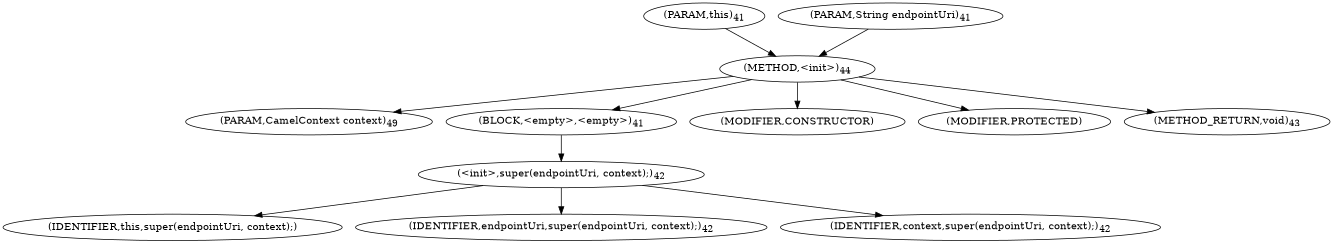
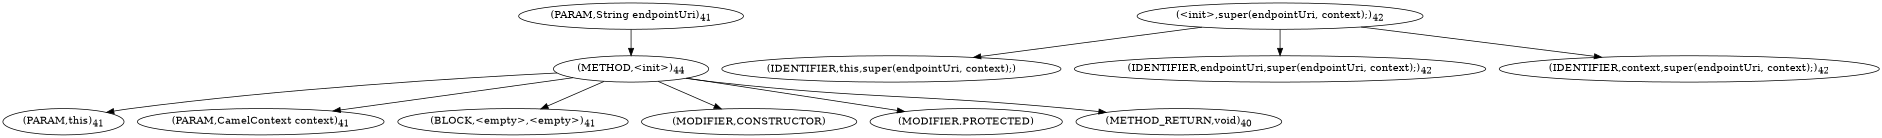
  digraph {
    n1 [label=<(METHOD,&lt;init&gt;)<SUB>44</SUB>>]
    n2 [label=<(PARAM,this)<SUB>41</SUB>>]
-   n3 [label=<(PARAM,CamelContext context)<SUB>49</SUB>>]
+   n3 [label=<(PARAM,CamelContext context)<SUB>41</SUB>>]
    n4 [label=<(BLOCK,&lt;empty&gt;,&lt;empty&gt;)<SUB>41</SUB>>]
    n5 [label=<(MODIFIER,CONSTRUCTOR)>]
    n6 [label=<(MODIFIER,PROTECTED)>]
-   n7 [label=<(METHOD_RETURN,void)<SUB>43</SUB>>]
+   n7 [label=<(METHOD_RETURN,void)<SUB>40</SUB>>]
    n8 [label=<(PARAM,String endpointUri)<SUB>41</SUB>>]
    n9 [label=<(&lt;init&gt;,super(endpointUri, context);)<SUB>42</SUB>>]
    n10 [label=<(IDENTIFIER,this,super(endpointUri, context);)>]
    n11 [label=<(IDENTIFIER,endpointUri,super(endpointUri, context);)<SUB>42</SUB>>]
    n12 [label=<(IDENTIFIER,context,super(endpointUri, context);)<SUB>42</SUB>>]
-   n2 -> n1
+   n1 -> n2
    n1 -> n3
    n1 -> n4
    n1 -> n5
    n1 -> n6
    n1 -> n7
-   n4 -> n9
    n8 -> n1
    n9 -> n10
    n9 -> n11
    n9 -> n12
  }
